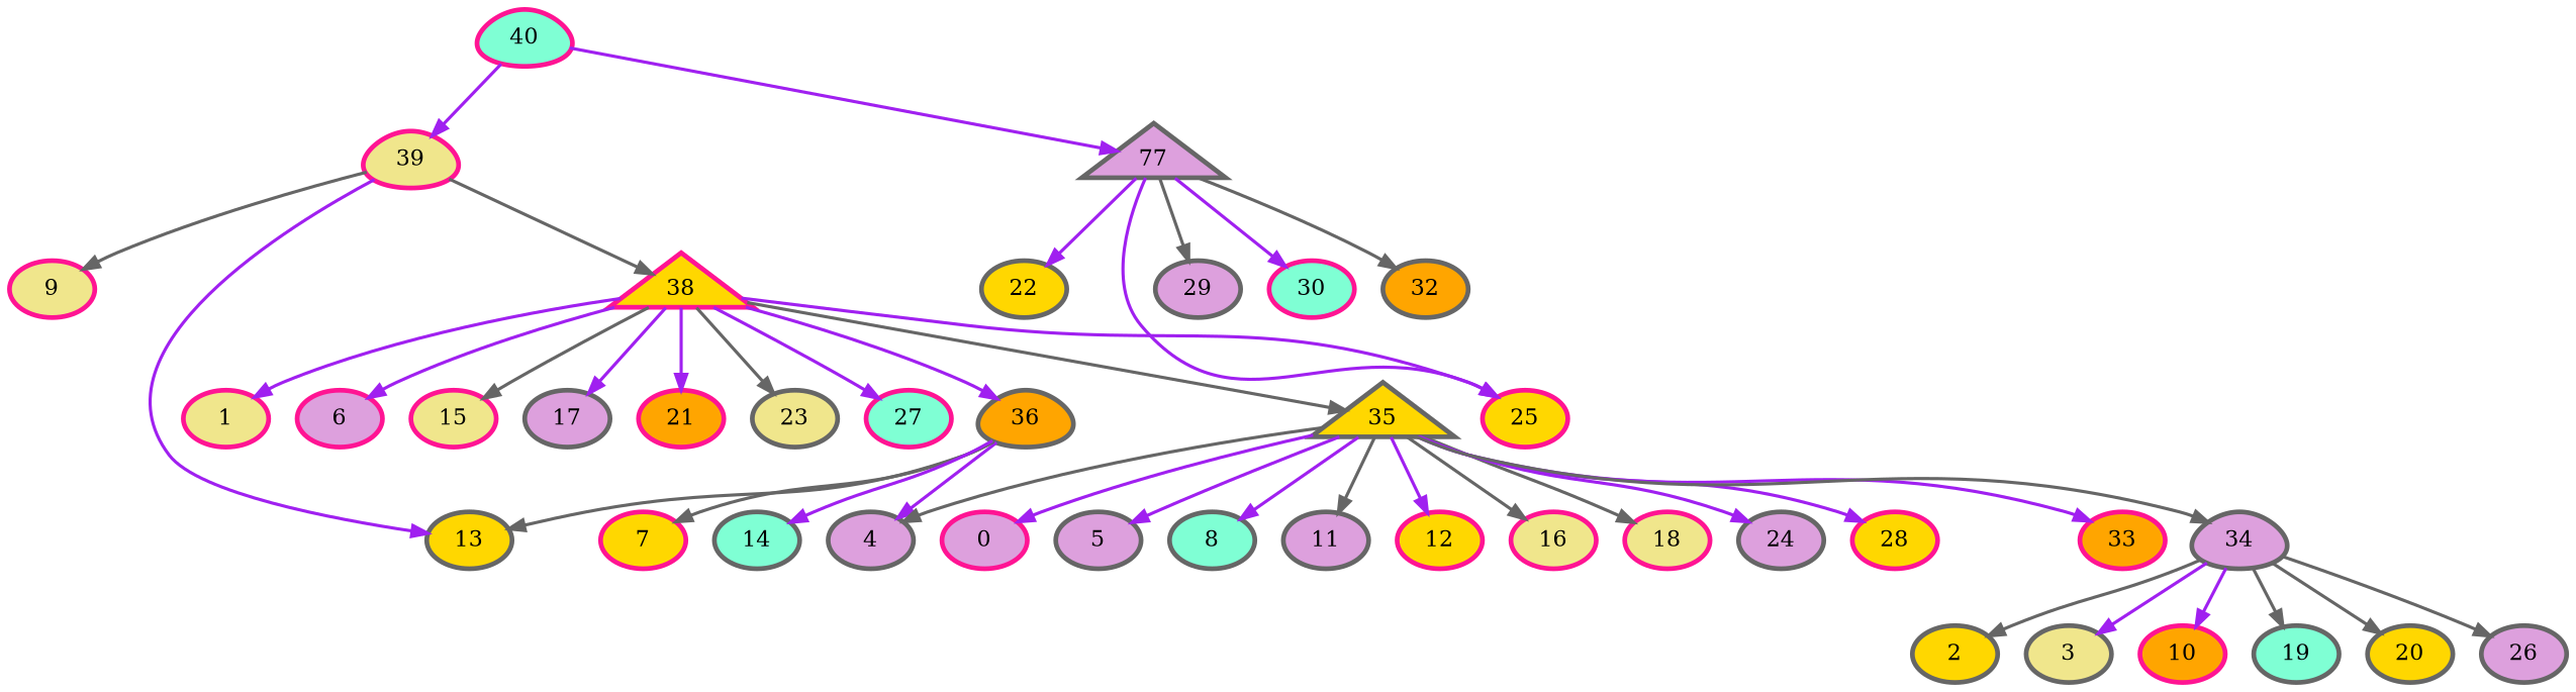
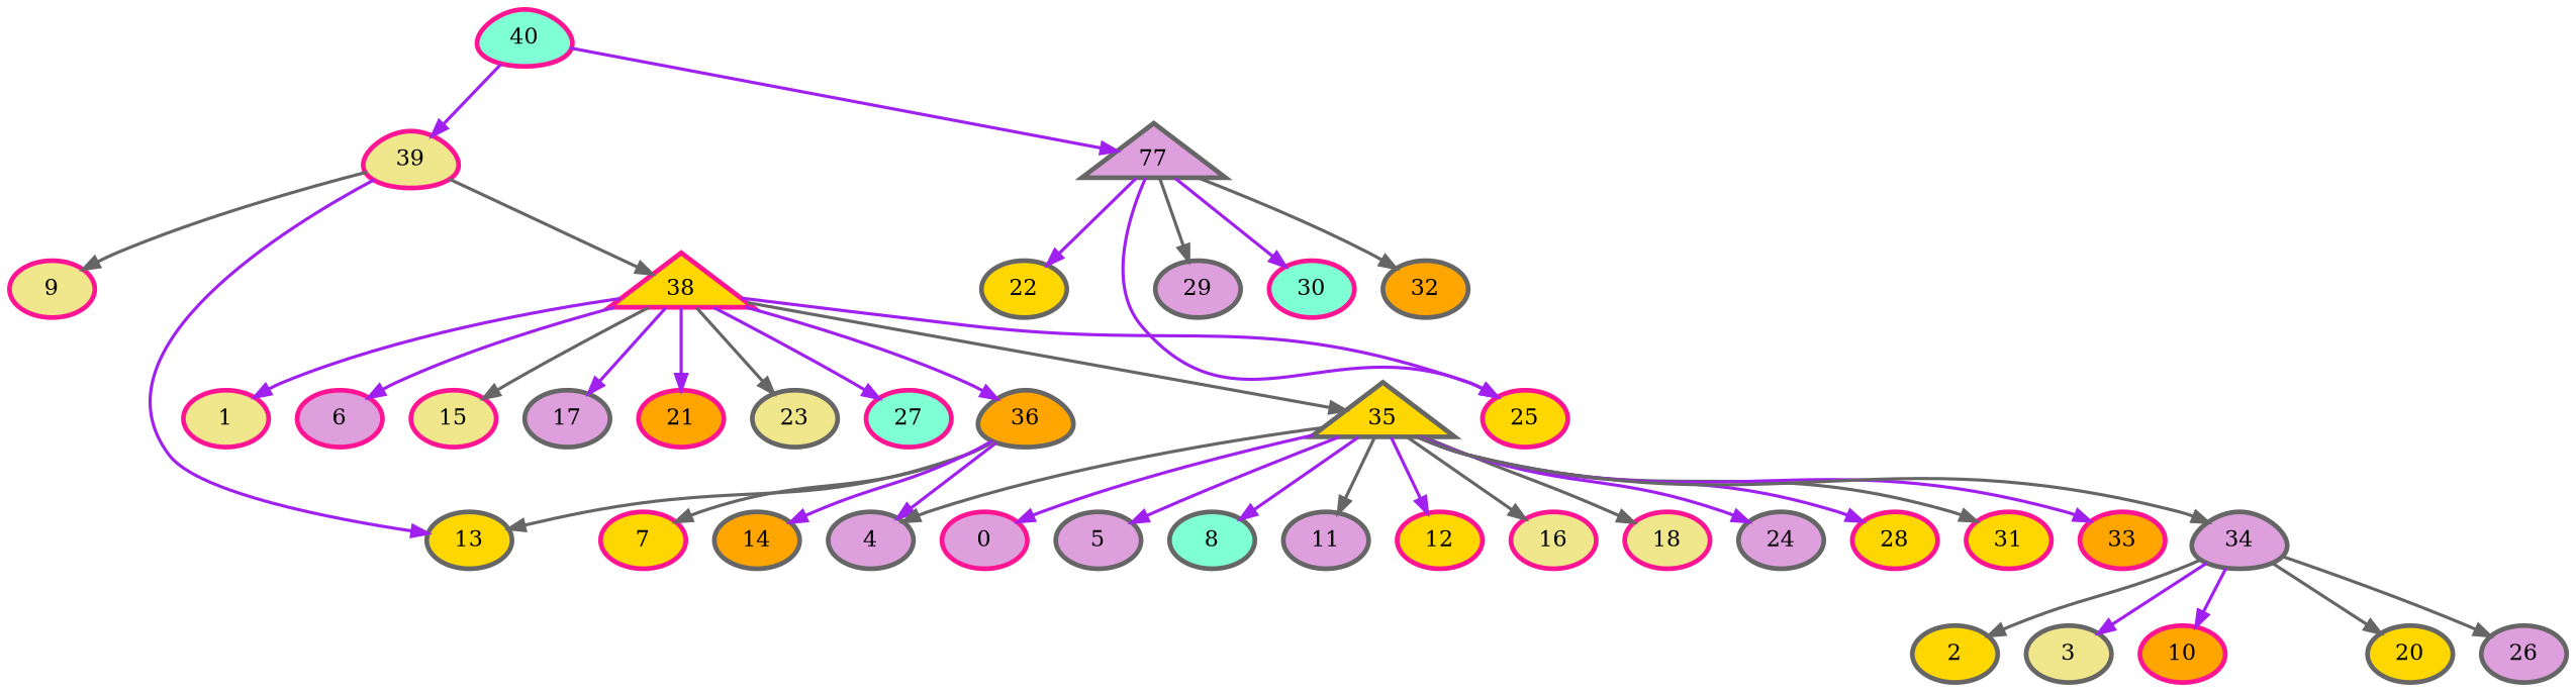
  digraph {
    node [color=gray40 fillcolor=plum penwidth=3 style=filled]
    edge [color=purple penwidth=2]
    n1 [color=deeppink label=0]
    n2 [color=deeppink fillcolor=khaki label=1]
    n3 [fillcolor=gold label=2]
    n4 [fillcolor=khaki label=3]
    n5 [label=4]
    n6 [label=5]
    n7 [color=deeppink label=6]
    n8 [color=deeppink fillcolor=gold label=7]
    n9 [fillcolor=aquamarine label=8]
    n10 [color=deeppink fillcolor=khaki label=9]
    n11 [color=deeppink fillcolor=orange label=10]
    n12 [label=11]
    n13 [color=deeppink fillcolor=gold label=12]
    n14 [fillcolor=gold label=13]
-   n15 [fillcolor=aquamarine label=14]
+   n15 [fillcolor=orange label=14]
    n16 [color=deeppink fillcolor=khaki label=15]
    n17 [color=deeppink fillcolor=khaki label=16]
    n18 [label=17]
    n19 [color=deeppink fillcolor=khaki label=18]
-   n20 [fillcolor=aquamarine label=19]
    n21 [fillcolor=gold label=20]
    n22 [color=deeppink fillcolor=orange label=21]
    n23 [fillcolor=gold label=22]
    n24 [fillcolor=khaki label=23]
    n25 [label=24]
    n26 [color=deeppink fillcolor=gold label=25]
    n27 [label=26]
    n28 [color=deeppink fillcolor=aquamarine label=27]
    n29 [color=deeppink fillcolor=gold label=28]
    n30 [label=29]
    n31 [color=deeppink fillcolor=aquamarine label=30]
+   n32 [color=deeppink fillcolor=gold label=31]
    n33 [fillcolor=orange label=32]
    n34 [color=deeppink fillcolor=orange label=33]
    n35 [label=34 shape=egg]
    n36 [fillcolor=orange label=36 shape=egg]
    n37 [color=deeppink fillcolor=khaki label=39 shape=egg]
    n38 [color=deeppink fillcolor=gold label=38 shape=triangle]
    n39 [fillcolor=gold label=35 shape=triangle]
    n40 [label=77 shape=triangle]
    n41 [color=deeppink fillcolor=aquamarine label=40 shape=egg]
    n35 -> n3 [color=gray40]
    n35 -> n4
    n35 -> n11
-   n35 -> n20 [color=gray40]
    n35 -> n21 [color=gray40]
    n35 -> n27 [color=gray40]
    n36 -> n5
    n36 -> n8 [color=gray40]
    n36 -> n14 [color=gray40]
    n36 -> n15
    n37 -> n10 [color=gray40]
    n37 -> n14
    n37 -> n38 [color=gray40]
    n38 -> n2
    n38 -> n7
    n38 -> n16 [color=gray40]
    n38 -> n18
    n38 -> n22
    n38 -> n24 [color=gray40]
    n38 -> n26
    n38 -> n28
    n38 -> n36
    n38 -> n39 [color=gray40]
    n39 -> n1
    n39 -> n5 [color=gray40]
    n39 -> n6
    n39 -> n9
    n39 -> n12 [color=gray40]
    n39 -> n13
    n39 -> n17 [color=gray40]
    n39 -> n19 [color=gray40]
    n39 -> n25
    n39 -> n29
+   n39 -> n32 [color=gray40]
    n39 -> n34
    n39 -> n35 [color=gray40]
    n40 -> n23
    n40 -> n26
    n40 -> n30 [color=gray40]
    n40 -> n31
    n40 -> n33 [color=gray40]
    n41 -> n37
    n41 -> n40
  }
